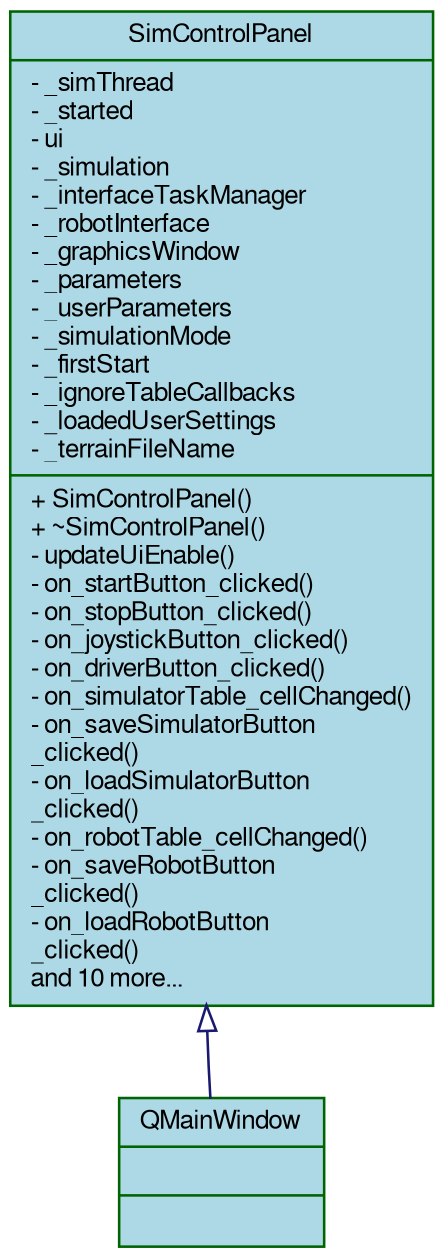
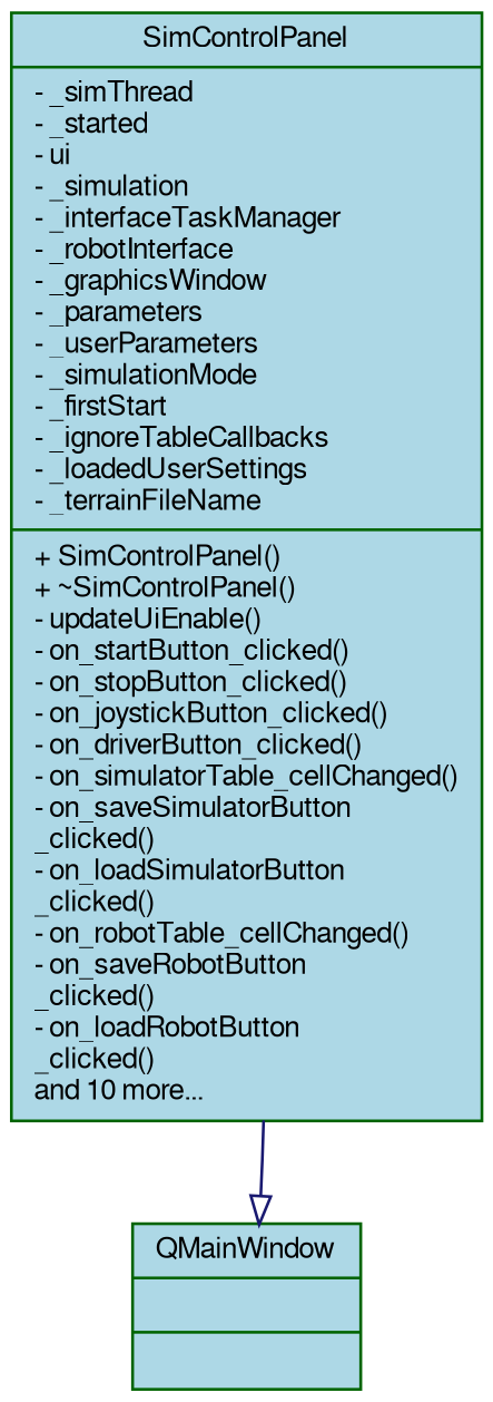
  digraph {
    node [color=darkgreen fillcolor=lightblue fontname=FreeSans fontsize=10 shape=record style=filled]
    n1 [fontcolor=black height=0.2 label="{SimControlPanel\n|- _simThread\l- _started\l- ui\l- _simulation\l- _interfaceTaskManager\l- _robotInterface\l- _graphicsWindow\l- _parameters\l- _userParameters\l- _simulationMode\l- _firstStart\l- _ignoreTableCallbacks\l- _loadedUserSettings\l- _terrainFileName\l|+ SimControlPanel()\l+ ~SimControlPanel()\l- updateUiEnable()\l- on_startButton_clicked()\l- on_stopButton_clicked()\l- on_joystickButton_clicked()\l- on_driverButton_clicked()\l- on_simulatorTable_cellChanged()\l- on_saveSimulatorButton\l_clicked()\l- on_loadSimulatorButton\l_clicked()\l- on_robotTable_cellChanged()\l- on_saveRobotButton\l_clicked()\l- on_loadRobotButton\l_clicked()\land 10 more...\l}" width=0.4]
    n2 [height=0.2 label="{QMainWindow\n||}" width=0.4]
-   n1 -> n2 [arrowtail=onormal color=midnightblue dir=back fontname=FreeSans fontsize=10 labelfontname=FreeSans labelfontsize=10 style=solid]
+   n2 -> n1 [arrowtail=onormal color=midnightblue dir=back fontname=FreeSans fontsize=10 labelfontname=FreeSans labelfontsize=10 style=solid]
  }
